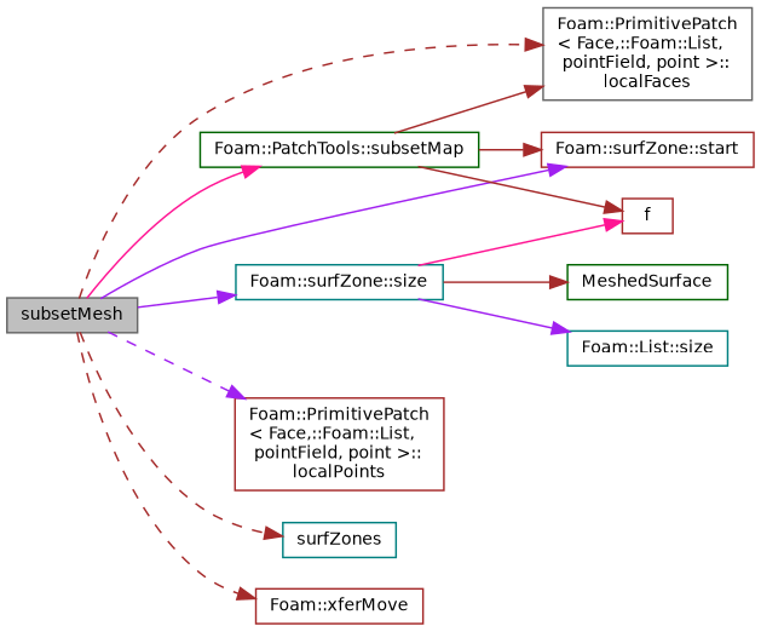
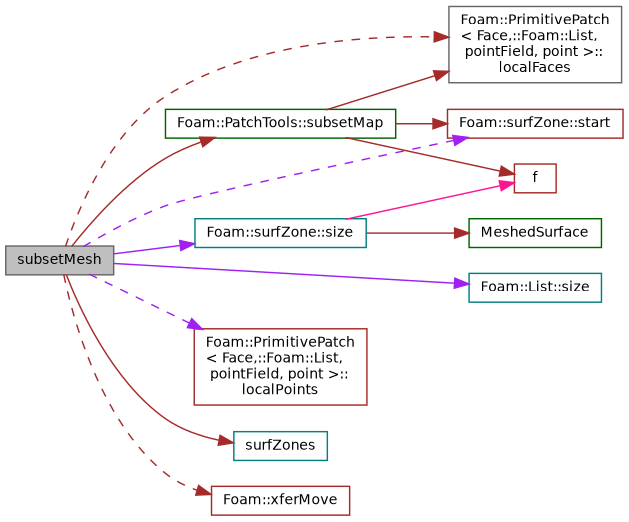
  digraph {
    rankdir=LR
    node [color=brown fontname=Helvetica fontsize=10 shape=record]
    edge [color=brown fontname=Helvetica fontsize=10 labelfontname=Helvetica labelfontsize=10 style=solid]
    n1 [color=gray40 fillcolor=grey75 fontcolor=black height=0.2 label=subsetMesh style=filled width=0.4]
    n2 [color=gray40 height=0.2 label="Foam::PrimitivePatch\l\< Face,::Foam::List,\l pointField, point \>::\llocalFaces" width=0.4]
    n3 [height=0.2 label="Foam::PrimitivePatch\l\< Face,::Foam::List,\l pointField, point \>::\llocalPoints" width=0.4]
    n4 [color=teal height=0.2 label="Foam::List::size" width=0.4]
    n5 [color=teal height=0.2 label="Foam::surfZone::size" width=0.4]
    n6 [height=0.2 label="Foam::surfZone::start" width=0.4]
    n7 [color=darkgreen height=0.2 label="Foam::PatchTools::subsetMap" width=0.4]
    n8 [color=teal height=0.2 label=surfZones width=0.4]
    n9 [height=0.2 label="Foam::xferMove" width=0.4]
    n10 [height=0.2 label=f width=0.4]
    n11 [color=darkgreen height=0.2 label=MeshedSurface width=0.4]
    n1 -> n2 [style=dashed]
    n1 -> n3 [color=purple style=dashed]
-   n5 -> n4 [color=purple]
+   n1 -> n4 [color=purple]
    n1 -> n5 [color=purple]
-   n1 -> n6 [color=purple]
-   n1 -> n7 [color=deeppink]
-   n1 -> n8 [style=dashed]
+   n1 -> n6 [color=purple style=dashed]
+   n1 -> n7
+   n1 -> n8
    n1 -> n9 [style=dashed]
    n5 -> n10 [color=deeppink]
    n5 -> n11
    n7 -> n2
    n7 -> n6
    n7 -> n10
  }
